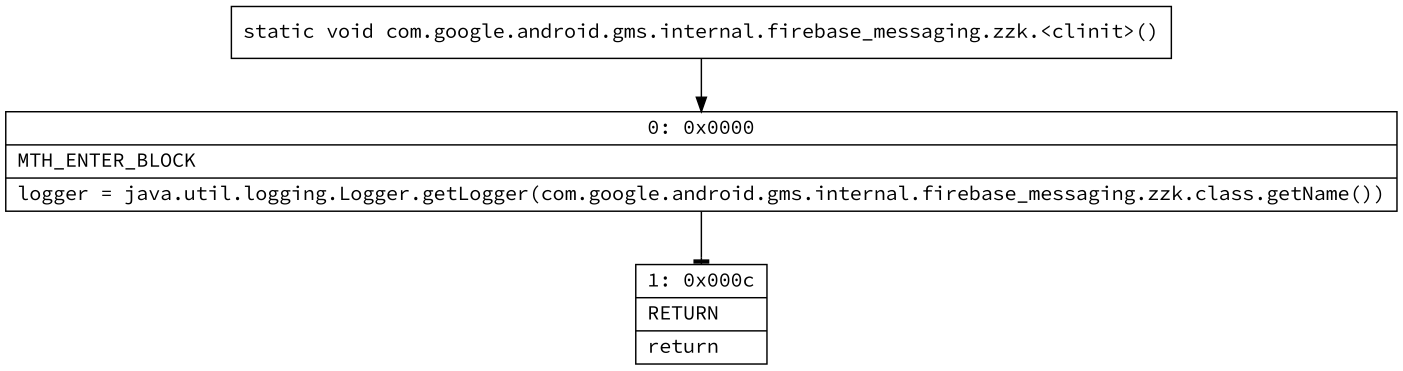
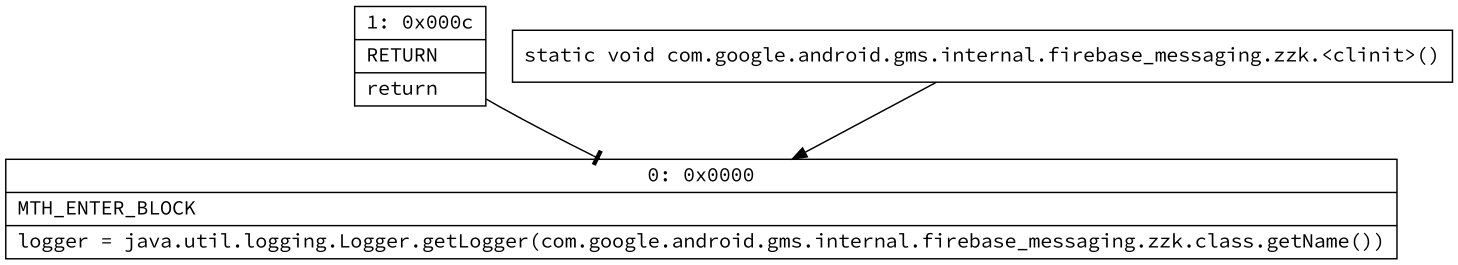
  digraph {
    fontname="Source Code Pro"
    node [shape=record fontname="Source Code Pro"]
    edge [fontname="Source Code Pro"]
    n1 [label="{0\:\ 0x0000|MTH_ENTER_BLOCK\l|logger = java.util.logging.Logger.getLogger(com.google.android.gms.internal.firebase_messaging.zzk.class.getName())\l}"]
    n2 [label="{1\:\ 0x000c|RETURN\l|return\l}"]
    n3 [label="{static void com.google.android.gms.internal.firebase_messaging.zzk.\<clinit\>() }"]
-   n1 -> n2 [arrowhead=tee]
+   n2 -> n1 [arrowhead=tee]
    n3 -> n1 [arrowhead=normal]
  }
